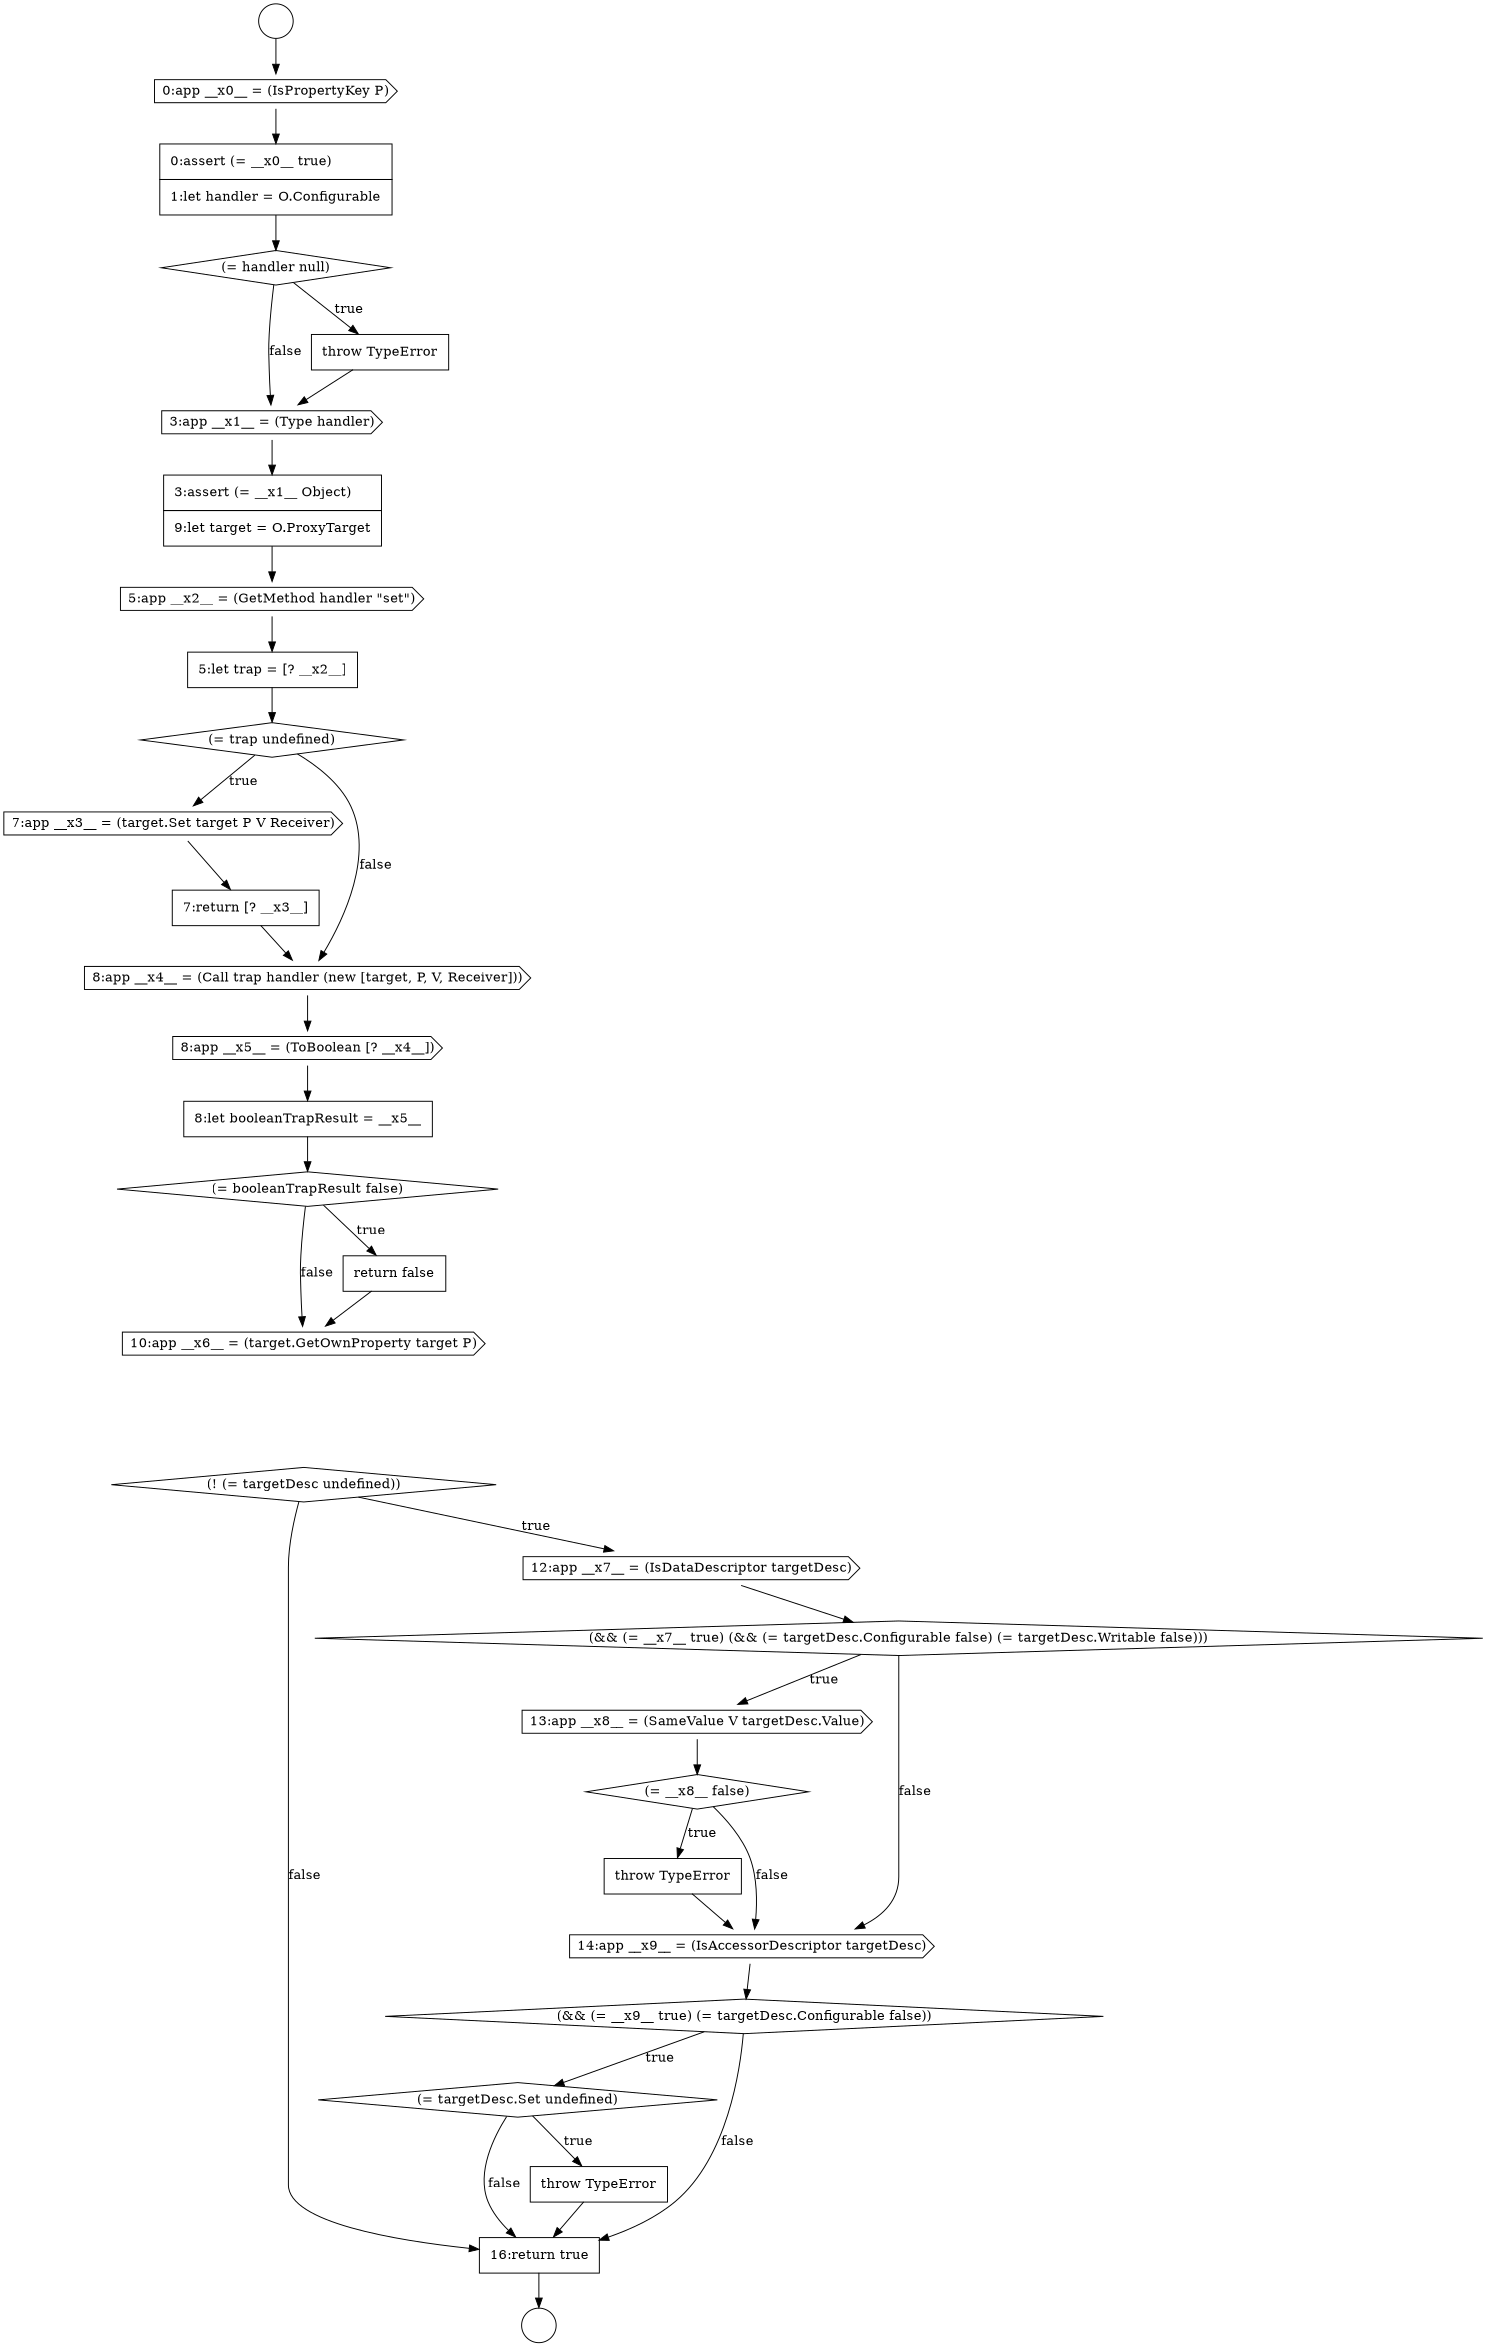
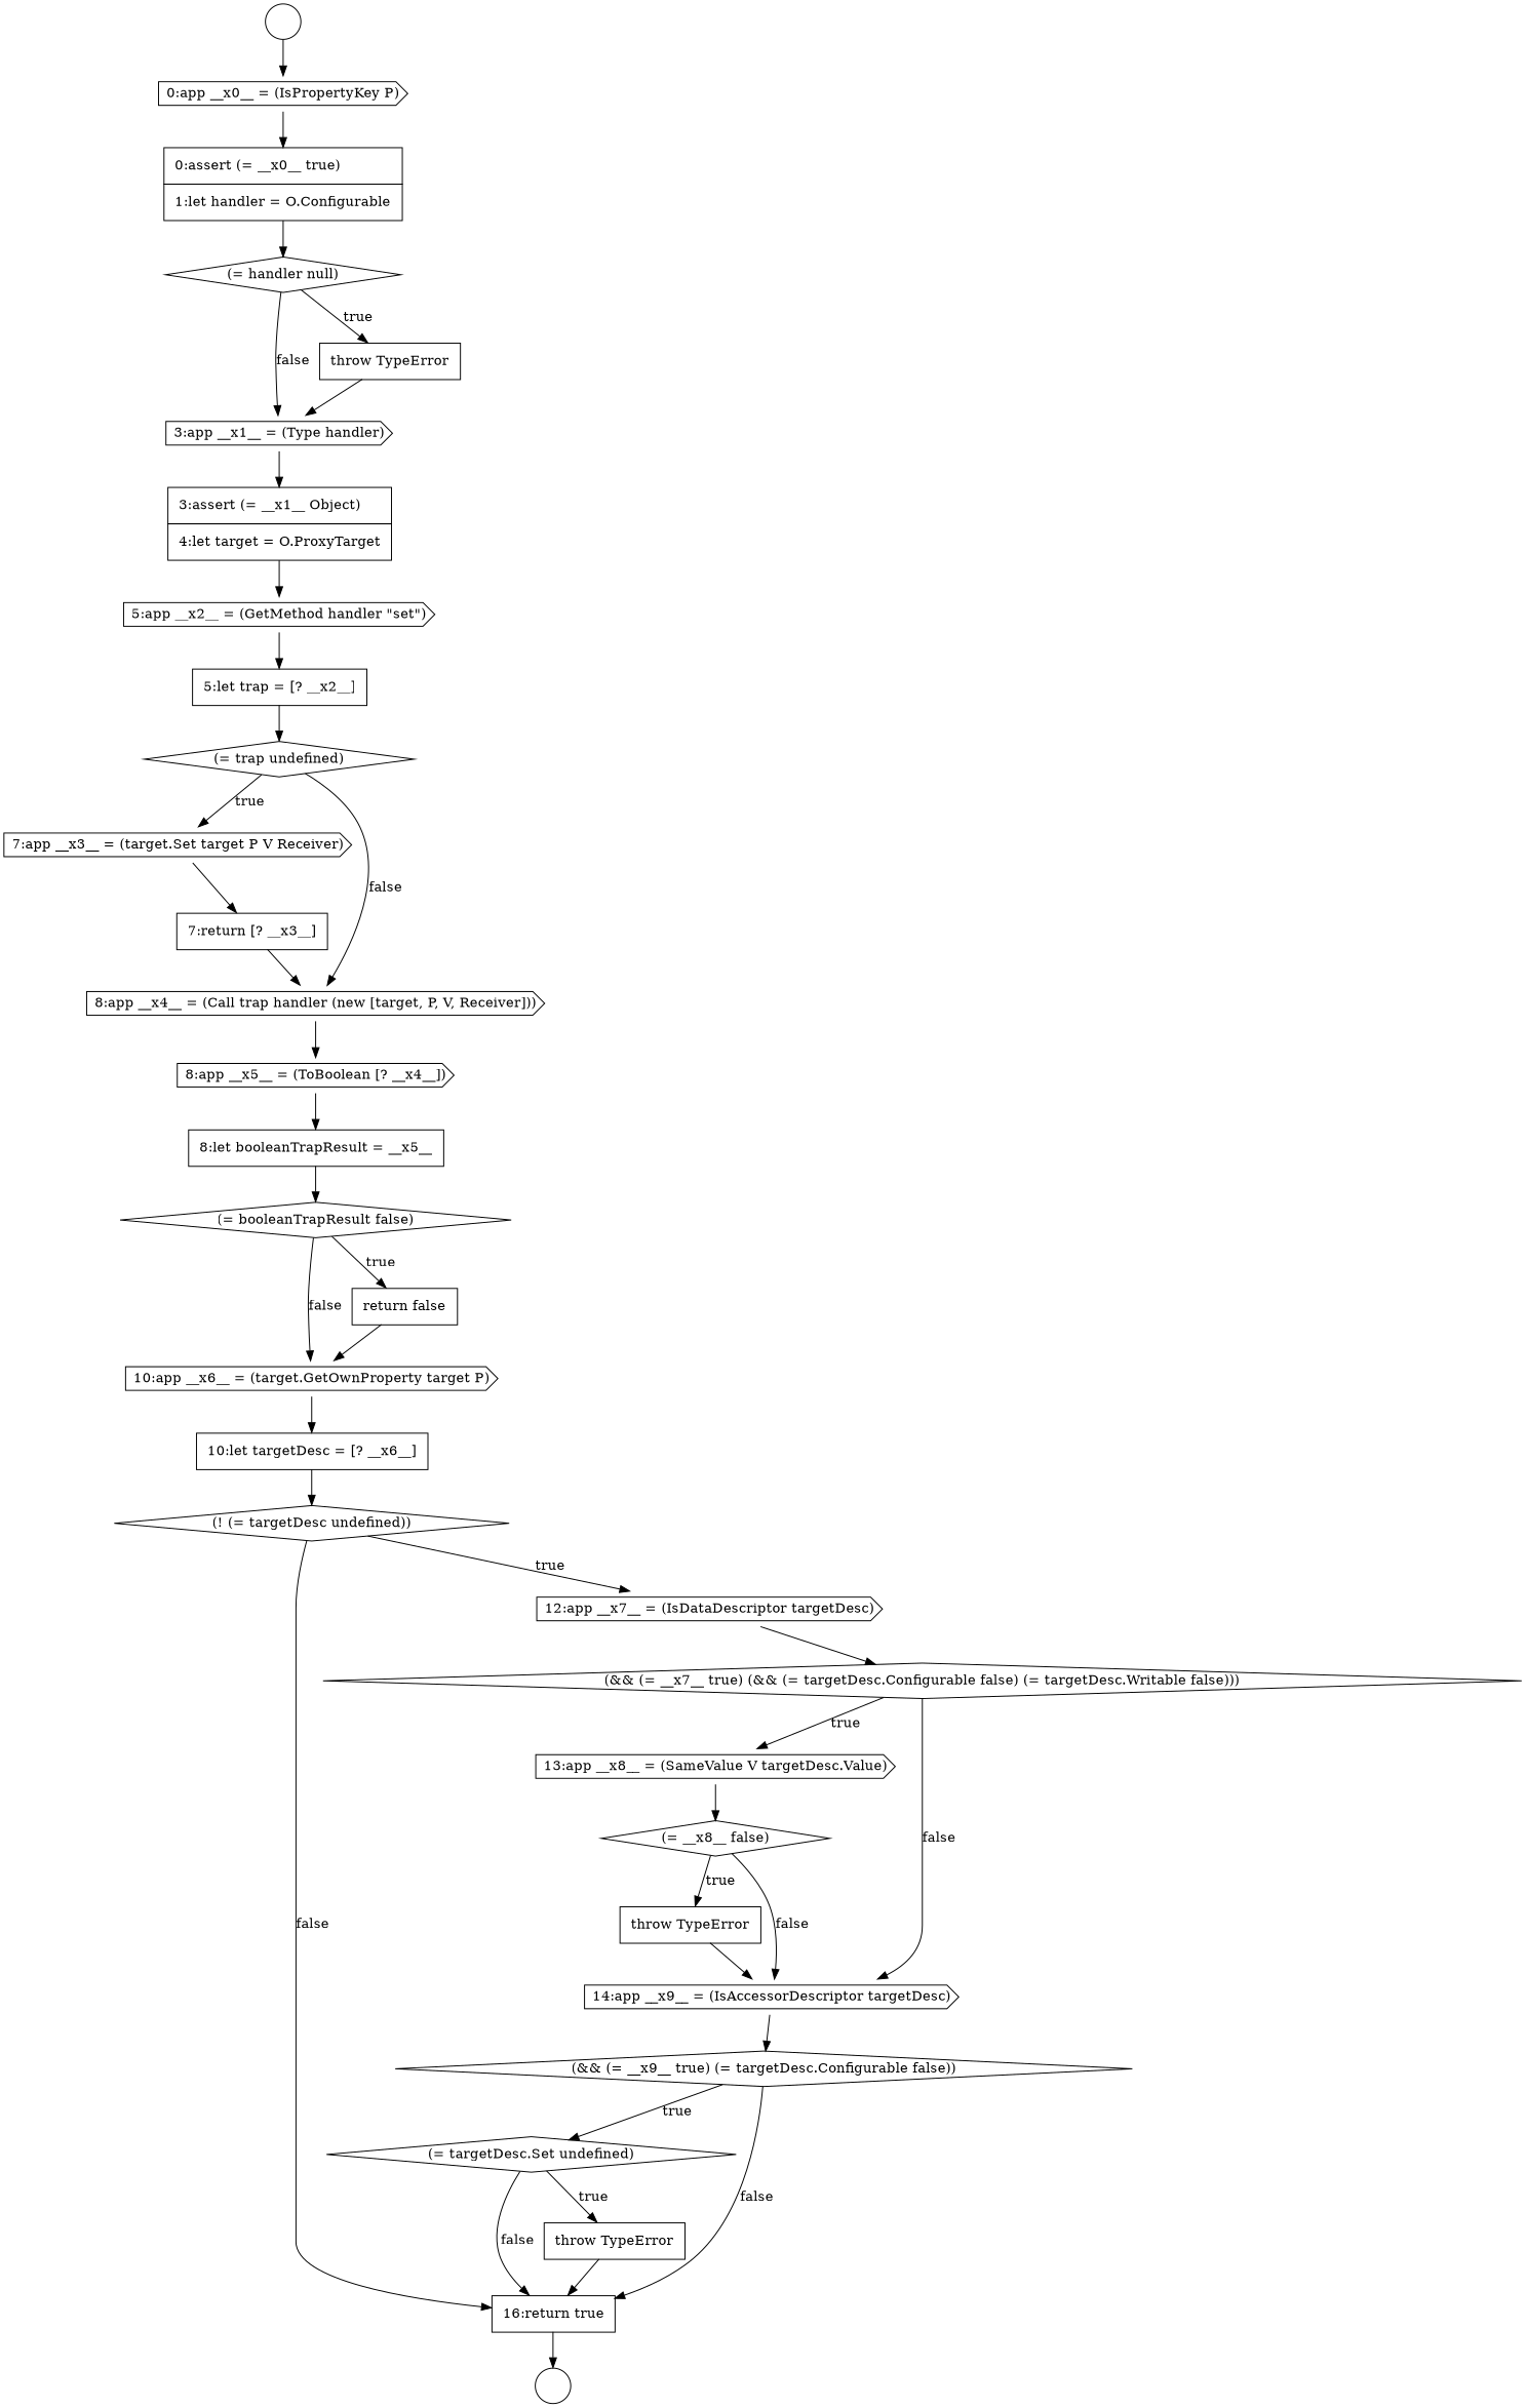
  digraph {
    node [color=black fillcolor=white shape=none style=filled]
    edge [color=black]
    n1 [label=<<font color="black">13:app __x8__ = (SameValue V targetDesc.Value)</font>> shape=cds]
    n2 [label=<<font color="black">(= __x8__ false)</font>> shape=diamond]
    n3 [label=<<font color="black">     <table border="0" cellborder="1" cellspacing="0" cellpadding="10">       <tr><td align="left">throw TypeError</td></tr>     </table>   </font>> margin=0]
    n4 [label=<<font color="black">14:app __x9__ = (IsAccessorDescriptor targetDesc)</font>> shape=cds]
    n5 [label=<<font color="black">(= trap undefined)</font>> shape=diamond]
    n6 [label=<<font color="black">7:app __x3__ = (target.Set target P V Receiver)</font>> shape=cds]
    n7 [label=<<font color="black">8:app __x4__ = (Call trap handler (new [target, P, V, Receiver]))</font>> shape=cds]
    n8 [label=<<font color="black">     <table border="0" cellborder="1" cellspacing="0" cellpadding="10">       <tr><td align="left">7:return [? __x3__]</td></tr>     </table>   </font>> margin=0]
    n9 [label=<<font color="black">8:app __x5__ = (ToBoolean [? __x4__])</font>> shape=cds]
    n10 [label=<<font color="black">10:app __x6__ = (target.GetOwnProperty target P)</font>> shape=cds]
+   n11 [label=<<font color="black">     <table border="0" cellborder="1" cellspacing="0" cellpadding="10">       <tr><td align="left">10:let targetDesc = [? __x6__]</td></tr>     </table>   </font>> margin=0]
    n12 [label=<<font color="black">(! (= targetDesc undefined))</font>> shape=diamond]
    n13 [label=<<font color="black">(&amp;&amp; (= __x9__ true) (= targetDesc.Configurable false))</font>> shape=diamond]
    n14 [label=<<font color="black">(= targetDesc.Set undefined)</font>> shape=diamond]
    n15 [label=<<font color="black">     <table border="0" cellborder="1" cellspacing="0" cellpadding="10">       <tr><td align="left">16:return true</td></tr>     </table>   </font>> margin=0]
    n16 [label=<<font color="black">     <table border="0" cellborder="1" cellspacing="0" cellpadding="10">       <tr><td align="left">throw TypeError</td></tr>     </table>   </font>> margin=0]
    n17 [label=" " shape=circle]
    n18 [label=<<font color="black">0:app __x0__ = (IsPropertyKey P)</font>> shape=cds]
    n19 [label=<<font color="black">     <table border="0" cellborder="1" cellspacing="0" cellpadding="10">       <tr><td align="left">0:assert (= __x0__ true)</td></tr>       <tr><td align="left">1:let handler = O.Configurable</td></tr>     </table>   </font>> margin=0]
    n20 [label=<<font color="black">(= handler null)</font>> shape=diamond]
    n21 [label=<<font color="black">3:app __x1__ = (Type handler)</font>> shape=cds]
-   n22 [label=<<font color="black">     <table border="0" cellborder="1" cellspacing="0" cellpadding="10">       <tr><td align="left">3:assert (= __x1__ Object)</td></tr>       <tr><td align="left">9:let target = O.ProxyTarget</td></tr>     </table>   </font>> margin=0]
+   n22 [label=<<font color="black">     <table border="0" cellborder="1" cellspacing="0" cellpadding="10">       <tr><td align="left">3:assert (= __x1__ Object)</td></tr>       <tr><td align="left">4:let target = O.ProxyTarget</td></tr>     </table>   </font>> margin=0]
    n23 [label=<<font color="black">5:app __x2__ = (GetMethod handler &quot;set&quot;)</font>> shape=cds]
    n24 [label=<<font color="black">     <table border="0" cellborder="1" cellspacing="0" cellpadding="10">       <tr><td align="left">5:let trap = [? __x2__]</td></tr>     </table>   </font>> margin=0]
    n25 [label=<<font color="black">     <table border="0" cellborder="1" cellspacing="0" cellpadding="10">       <tr><td align="left">8:let booleanTrapResult = __x5__</td></tr>     </table>   </font>> margin=0]
    n26 [label=<<font color="black">(= booleanTrapResult false)</font>> shape=diamond]
    n27 [label=<<font color="black">     <table border="0" cellborder="1" cellspacing="0" cellpadding="10">       <tr><td align="left">return false</td></tr>     </table>   </font>> margin=0]
    n28 [label=" " shape=circle]
    n29 [label=<<font color="black">12:app __x7__ = (IsDataDescriptor targetDesc)</font>> shape=cds]
    n30 [label=<<font color="black">(&amp;&amp; (= __x7__ true) (&amp;&amp; (= targetDesc.Configurable false) (= targetDesc.Writable false)))</font>> shape=diamond]
    n31 [label=<<font color="black">     <table border="0" cellborder="1" cellspacing="0" cellpadding="10">       <tr><td align="left">throw TypeError</td></tr>     </table>   </font>> margin=0]
    n1 -> n2
    n2 -> n3 [label=<<font color="black">true</font>>]
    n2 -> n4 [label=<<font color="black">false</font>>]
    n3 -> n4
    n4 -> n13
    n5 -> n6 [label=<<font color="black">true</font>>]
    n5 -> n7 [label=<<font color="black">false</font>>]
    n6 -> n8
    n7 -> n9
    n8 -> n7
    n9 -> n25
+   n10 -> n11
+   n11 -> n12
    n12 -> n15 [label=<<font color="black">false</font>>]
    n12 -> n29 [label=<<font color="black">true</font>>]
    n13 -> n14 [label=<<font color="black">true</font>>]
    n13 -> n15 [label=<<font color="black">false</font>>]
    n14 -> n15 [label=<<font color="black">false</font>>]
    n14 -> n16 [label=<<font color="black">true</font>>]
    n15 -> n17
    n16 -> n15
    n18 -> n19
    n19 -> n20
    n20 -> n21 [label=<<font color="black">false</font>>]
    n20 -> n31 [label=<<font color="black">true</font>>]
    n21 -> n22
    n22 -> n23
    n23 -> n24
    n24 -> n5
    n25 -> n26
    n26 -> n10 [label=<<font color="black">false</font>>]
    n26 -> n27 [label=<<font color="black">true</font>>]
    n27 -> n10
    n28 -> n18
    n29 -> n30
    n30 -> n1 [label=<<font color="black">true</font>>]
    n30 -> n4 [label=<<font color="black">false</font>>]
    n31 -> n21
  }
